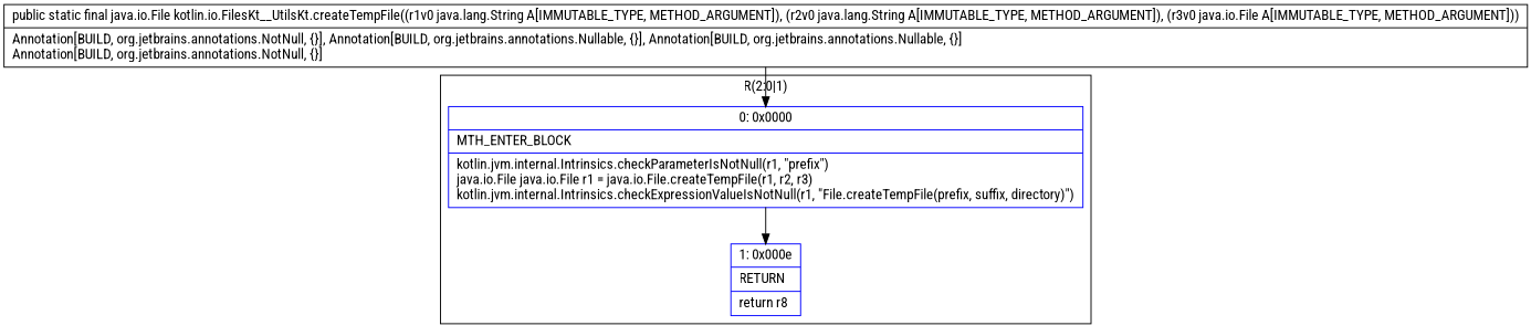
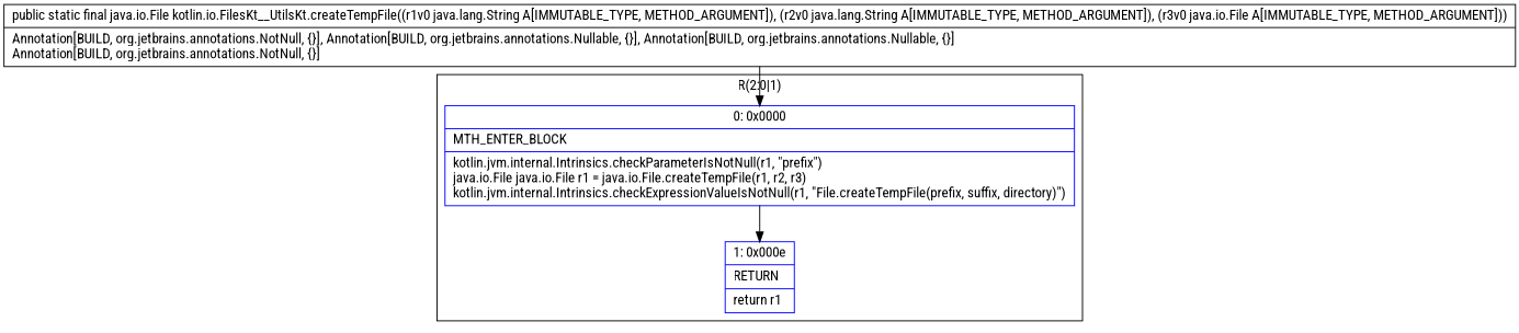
  digraph {
    fontname="Roboto Condensed"
    node [color=blue shape=record fontname="Roboto Condensed"]
    edge [fontname="Roboto Condensed"]
    n1 [label="{0\:\ 0x0000|MTH_ENTER_BLOCK\l|kotlin.jvm.internal.Intrinsics.checkParameterIsNotNull(r1, \"prefix\")\ljava.io.File java.io.File r1 = java.io.File.createTempFile(r1, r2, r3)\lkotlin.jvm.internal.Intrinsics.checkExpressionValueIsNotNull(r1, \"File.createTempFile(prefix, suffix, directory)\")\l}"]
-   n2 [label="{1\:\ 0x000e|RETURN\l|return r8\l}"]
+   n2 [label="{1\:\ 0x000e|RETURN\l|return r1\l}"]
    n3 [label="{public static final java.io.File kotlin.io.FilesKt__UtilsKt.createTempFile((r1v0 java.lang.String A[IMMUTABLE_TYPE, METHOD_ARGUMENT]), (r2v0 java.lang.String A[IMMUTABLE_TYPE, METHOD_ARGUMENT]), (r3v0 java.io.File A[IMMUTABLE_TYPE, METHOD_ARGUMENT]))  | Annotation[BUILD, org.jetbrains.annotations.NotNull, \{\}], Annotation[BUILD, org.jetbrains.annotations.Nullable, \{\}], Annotation[BUILD, org.jetbrains.annotations.Nullable, \{\}]\lAnnotation[BUILD, org.jetbrains.annotations.NotNull, \{\}]\l}" color=""]
    subgraph cluster_1 {
      label="R(2:0|1)"
      n1
      n2
    }
    n1 -> n2
    n3 -> n1
  }
